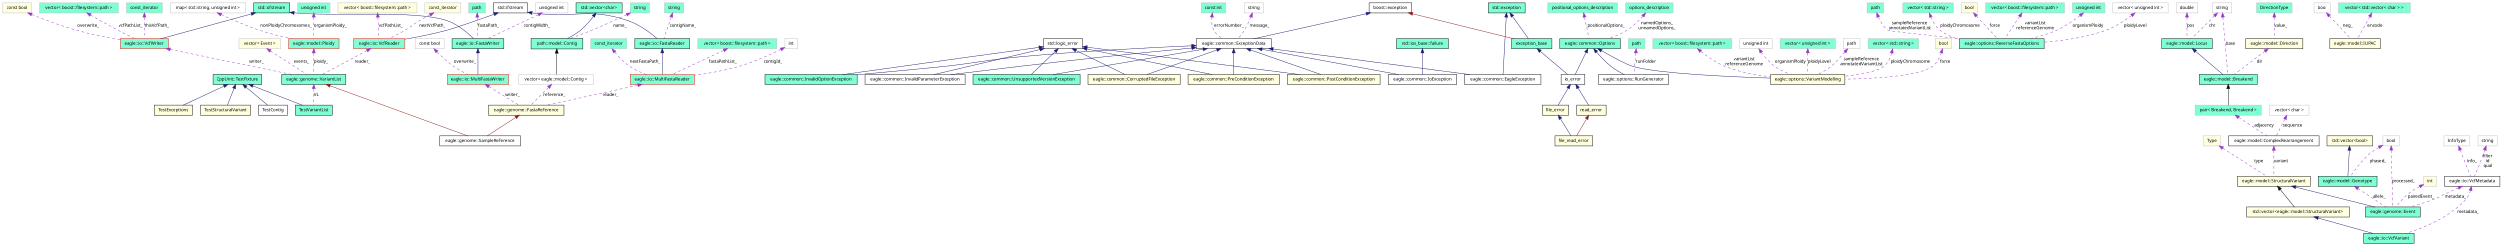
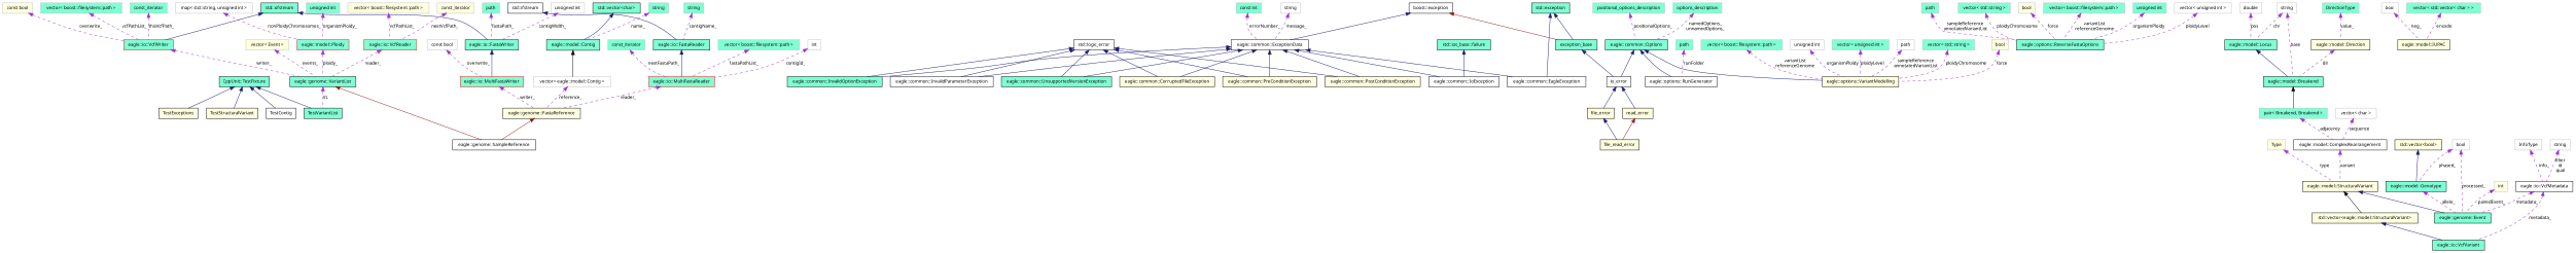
  strict digraph {
    node [color=black fillcolor=aquamarine fontname="FreeSans.ttf" fontsize=10 shape=record style=filled]
    edge [color=darkorchid3 dir=back fontname="FreeSans.ttf" fontsize=10 labelfontname="FreeSans.ttf" labelfontsize=10 style=dashed]
    n1 [fillcolor=white fontcolor=black height=0.30556 label=TestContig width=0.91667]
    n2 [height=0.30556 label="CppUnit::TestFixture" width=1.5278]
    n3 [fillcolor=lightyellow fontcolor=black height=0.30556 label=TestExceptions width=1.2083]
    n4 [fillcolor=lightyellow fontcolor=black height=0.30556 label=TestStructuralVariant width=1.5833]
    n5 [fontcolor=black height=0.30556 label=TestVariantList width=1.1528]
    n6 [height=0.30556 label="eagle::genome::VariantList" width=2.0278]
    n7 [fillcolor=white fontcolor=black height=0.30556 label="eagle::genome::SampleReference" width=2.5556]
    n8 [color=red height=0.30556 label="eagle::io::VcfReader" width=1.625]
    n9 [color=grey75 fillcolor=lightyellow height=0.30556 label="vector\< Event \>" width=1.3194]
    n10 [color=red height=0.30556 label="eagle::model::Ploidy" width=1.5972]
    n11 [color=red height=0.30556 label="eagle::io::VcfWriter" width=1.5278]
    n12 [fillcolor=lightyellow fontcolor=black height=0.30556 label="eagle::genome::FastaReference" width=2.3889]
    n13 [color=red height=0.30556 label="eagle::io::MultiFastaWriter" width=1.9444]
    n14 [color=grey75 fillcolor=white height=0.30556 label="vector\< eagle::model::Contig \>" width=2.3611]
    n15 [color=red height=0.30556 label="eagle::io::MultiFastaReader" width=2.0278]
    n16 [fontcolor=black height=0.30556 label="eagle::io::FastaReader" width=1.7361]
    n17 [fillcolor=white height=0.30556 label="std::ifstream" width=1.0833]
    n18 [color=grey75 height=0.30556 label=string width=0.59722]
    n19 [fontcolor=black height=0.30556 label="eagle::io::FastaWriter" width=1.6389]
    n20 [height=0.30556 label="std::ofstream" width=1.1389]
    n21 [color=grey75 height=0.30556 label=path width=0.52778]
    n22 [color=grey75 fillcolor=white height=0.30556 label="unsigned int" width=1.0278]
    n23 [color=grey75 height=0.30556 label="vector\< boost::filesystem::path \>" width=2.5]
    n24 [color=grey75 fillcolor=white height=0.30556 label=int width=0.375]
    n25 [color=grey75 height=0.30556 label=const_iterator width=1.1389]
    n26 [color=grey75 fillcolor=white height=0.30556 label="const bool" width=0.91667]
    n27 [color=grey75 fillcolor=lightyellow height=0.30556 label="vector\< boost::filesystem::path \>" width=2.5]
    n28 [color=grey75 fillcolor=lightyellow height=0.30556 label=const_iterator width=1.1389]
    n29 [color=grey75 fillcolor=lightyellow height=0.30556 label="const bool" width=0.91667]
    n30 [color=grey75 height=0.30556 label="vector\< boost::filesystem::path \>" width=2.5]
    n31 [color=grey75 height=0.30556 label=const_iterator width=1.1389]
-   n32 [fontcolor=black height=0.30556 label="path::model::Contig" width=1.6389]
+   n32 [fontcolor=black height=0.30556 label="eagle::model::Contig" width=1.6389]
    n33 [height=0.30556 label="std::vector\<char\>" width=1.4583]
    n34 [color=grey75 height=0.30556 label=string width=0.59722]
    n35 [color=grey75 fillcolor=white height=0.30556 label="map\< std::string, unsigned int \>" width=2.375]
    n36 [color=grey75 height=0.30556 label="unsigned int" width=1.0278]
    n37 [fillcolor=lightyellow fontcolor=black height=0.30556 label="eagle::common::CorruptedFileException" width=2.9167]
    n38 [fillcolor=white height=0.30556 label="std::logic_error" width=1.2361]
    n39 [fontcolor=black height=0.30556 label="eagle::common::InvalidOptionException" width=2.9167]
    n40 [fillcolor=white fontcolor=black height=0.30556 label="eagle::common::InvalidParameterException" width=3.1667]
    n41 [fillcolor=lightyellow fontcolor=black height=0.30556 label="eagle::common::PostConditionException" width=2.9306]
    n42 [fillcolor=lightyellow fontcolor=black height=0.30556 label="eagle::common::PreConditionException" width=2.8889]
    n43 [fontcolor=black height=0.30556 label="eagle::common::UnsupportedVersionException" width=3.3889]
    n44 [fillcolor=white height=0.30556 label="eagle::common::ExceptionData" width=2.375]
    n45 [fillcolor=white fontcolor=black height=0.30556 label="eagle::common::EagleException" width=2.4167]
    n46 [fillcolor=white fontcolor=black height=0.30556 label="eagle::common::IoException" width=2.1667]
    n47 [fillcolor=white height=0.30556 label="boost::exception" width=1.3472]
    n48 [fontcolor=black height=0.30556 label=exception_base width=1.2778]
    n49 [fillcolor=white height=0.30556 label=io_error width=0.73611]
    n50 [color=grey75 height=0.30556 label="const int" width=0.77778]
    n51 [color=grey75 fillcolor=white height=0.30556 label=string width=0.59722]
    n52 [height=0.30556 label="std::exception" width=1.1667]
    n53 [height=0.30556 label="std::ios_base::failure" width=1.6389]
    n54 [fillcolor=lightyellow fontcolor=black height=0.30556 label=file_error width=0.81944]
    n55 [fillcolor=lightyellow height=0.30556 label=read_error width=0.91667]
    n56 [fillcolor=lightyellow fontcolor=black height=0.30556 label=file_read_error width=1.1944]
    n57 [fontcolor=black height=0.30556 label="eagle::common::Options" width=1.9167]
    n58 [fontcolor=black height=0.30556 label="eagle::options::ReverseFastaOptions" width=2.6806]
    n59 [fillcolor=white fontcolor=black height=0.30556 label="eagle::options::RunGenerator" width=2.2083]
    n60 [fillcolor=lightyellow fontcolor=black height=0.30556 label="eagle::options::VariantModelling" width=2.3472]
    n61 [color=grey75 height=0.30556 label=positional_options_description width=2.2083]
    n62 [color=grey75 height=0.30556 label=options_description width=1.5]
    n63 [color=grey75 height=0.30556 label=path width=0.52778]
    n64 [color=grey75 height=0.30556 label="vector\< std::string \>" width=1.5972]
    n65 [color=grey75 fillcolor=lightyellow height=0.30556 label=bool width=0.5]
    n66 [color=grey75 height=0.30556 label="vector\< boost::filesystem::path \>" width=2.5]
    n67 [color=grey75 height=0.30556 label="unsigned int" width=1.0278]
    n68 [color=grey75 fillcolor=white height=0.30556 label="vector\< unsigned int \>" width=1.75]
    n69 [color=grey75 height=0.30556 label=path width=0.52778]
    n70 [color=grey75 fillcolor=white height=0.30556 label=path width=0.52778]
    n71 [color=grey75 height=0.30556 label="vector\< std::string \>" width=1.5972]
    n72 [color=grey75 fillcolor=lightyellow height=0.30556 label=bool width=0.5]
    n73 [color=grey75 height=0.30556 label="vector\< boost::filesystem::path \>" width=2.5]
    n74 [color=grey75 fillcolor=white height=0.30556 label="unsigned int" width=1.0278]
    n75 [color=grey75 height=0.30556 label="vector\< unsigned int \>" width=1.75]
    n76 [fontcolor=black height=0.30556 label="eagle::genome::Event" width=1.7361]
    n77 [fillcolor=lightyellow height=0.30556 label="eagle::model::StructuralVariant" width=2.3056]
    n78 [fillcolor=lightyellow height=0.30556 label="std::vector\<eagle::model::StructuralVariant\>" width=3.25]
    n79 [fontcolor=black height=0.30556 label="eagle::io::VcfVariant" width=1.5972]
    n80 [color=grey75 fillcolor=lightyellow height=0.30556 label=Type width=0.52778]
    n81 [fillcolor=white height=0.30556 label="eagle::model::ComplexRearrangement" width=2.8611]
    n82 [color=grey75 height=0.30556 label="pair\< Breakend, Breakend \>" width=2.0972]
    n83 [color=grey75 fillcolor=white height=0.30556 label="vector\< char \>" width=1.25]
    n84 [height=0.30556 label="eagle::model::Genotype" width=1.8611]
    n85 [fillcolor=lightyellow height=0.30556 label="std::vector\<bool\>" width=1.4444]
    n86 [color=grey75 fillcolor=white height=0.30556 label=bool width=0.5]
    n87 [color=grey75 fillcolor=lightyellow height=0.30556 label=int width=0.375]
    n88 [fillcolor=white height=0.30556 label="eagle::io::VcfMetadata" width=1.75]
    n89 [color=grey75 fillcolor=white height=0.30556 label=InfoType width=0.79167]
    n90 [color=grey75 fillcolor=white height=0.30556 label=string width=0.59722]
    n91 [fontcolor=black height=0.30556 label="eagle::model::Breakend" width=1.8333]
    n92 [height=0.30556 label="eagle::model::Locus" width=1.5972]
    n93 [color=grey75 fillcolor=white height=0.30556 label=double width=0.66667]
    n94 [color=grey75 fillcolor=white height=0.30556 label=string width=0.59722]
    n95 [fillcolor=lightyellow height=0.30556 label="eagle::model::Direction" width=1.8056]
    n96 [color=grey75 height=0.30556 label=DirectionType width=1.125]
    n97 [fillcolor=lightyellow fontcolor=black height=0.30556 label="eagle::model::IUPAC" width=1.5972]
    n98 [color=grey75 fillcolor=white height=0.30556 label=bool width=0.5]
    n99 [color=grey75 height=0.30556 label="vector\< std::vector\< char \> \>" width=2.2778]
    subgraph sub_1 {
      n1
      n2
      n3
      n4
      n5
      n6
      n7
      n8
      n9
      n10
      n11
      n12
      n13
      n14
      n15
      n16
      n17
      n18
      n19
      n20
      n21
      n22
      n23
      n24
      n25
      n26
      n27
      n28
      n29
      n30
      n31
      n32
      n33
      n34
      n35
      n36
    }
    subgraph sub_2 {
      n37
      n38
      n39
      n40
      n41
      n42
      n43
      n44
      n45
      n46
      n47
      n48
      n49
      n50
      n51
      n52
      n53
      n54
      n55
      n56
    }
    subgraph sub_3 {
      n57
      n58
      n59
      n60
      n61
      n62
      n63
      n64
      n65
      n66
      n67
      n68
      n69
      n70
      n71
      n72
      n73
      n74
      n75
    }
    subgraph sub_4 {
      n76
      n77
      n78
      n79
      n80
      n81
      n82
      n83
      n84
      n85
      n86
      n87
      n88
      n89
      n90
      n91
      n92
      n93
      n94
      n95
      n96
    }
    subgraph sub_5 {
      n97
      n98
      n99
    }
    n2 -> n1 [color=midnightblue style=solid]
    n2 -> n3 [color=midnightblue style=solid]
    n2 -> n4 [color=midnightblue style=solid]
    n2 -> n5 [color=midnightblue style=solid]
    n6 -> n5 [label=VL]
    n6 -> n7 [color=firebrick4 style=solid]
    n8 -> n6 [label=reader_]
    n9 -> n6 [label=events_]
    n10 -> n6 [label=ploidy_]
    n11 -> n6 [label=writer_]
    n12 -> n7 [color=firebrick4 style=solid]
    n13 -> n12 [label=writer_]
    n14 -> n12 [label=reference_]
    n15 -> n12 [label=reader_]
    n16 -> n15 [color=midnightblue style=solid]
-   n17 -> n8 [color=midnightblue style=solid]
    n17 -> n16 [color=midnightblue style=solid]
    n18 -> n16 [label=contigName_]
    n19 -> n13 [color=midnightblue style=solid]
    n20 -> n11 [color=midnightblue style=solid]
    n20 -> n19 [color=midnightblue style=solid]
    n21 -> n19 [label=fastaPath_]
    n22 -> n19 [label=contigWidth_]
    n23 -> n15 [label=fastaPathList_]
    n24 -> n15 [label=contigId_]
    n25 -> n15 [label=nextFastaPath_]
    n26 -> n13 [label=overwrite_]
    n27 -> n8 [label=vcfPathList_]
    n28 -> n8 [label=nextVcfPath_]
    n29 -> n11 [label=overwrite_]
    n30 -> n11 [label=vcfPathList_]
    n31 -> n11 [label=thisVcfPath_]
    n32 -> n14 [color="" style=""]
    n33 -> n32 [color=midnightblue style=solid]
    n34 -> n32 [label=name_]
    n35 -> n10 [label=nonPloidyChromosomes_]
    n36 -> n10 [label=organismPloidy_]
    n38 -> n37 [color=midnightblue style=solid]
    n38 -> n39 [color=midnightblue style=solid]
    n38 -> n40 [color=midnightblue style=solid]
    n38 -> n41 [color=midnightblue style=solid]
    n38 -> n42 [color=midnightblue style=solid]
    n38 -> n43 [color=midnightblue style=solid]
    n44 -> n37 [color=midnightblue style=solid]
    n44 -> n39 [color=midnightblue style=solid]
    n44 -> n40 [color=midnightblue style=solid]
    n44 -> n41 [color=midnightblue style=solid]
    n44 -> n42 [color=midnightblue style=solid]
    n44 -> n43 [color=midnightblue style=solid]
    n44 -> n45 [color=midnightblue style=solid]
    n44 -> n46 [color=midnightblue style=solid]
    n47 -> n44 [color=midnightblue style=solid]
    n47 -> n48 [color=firebrick4 style=solid]
    n48 -> n49 [color=midnightblue style=solid]
    n49 -> n54 [color=midnightblue style=solid]
    n49 -> n55 [color=midnightblue style=solid]
    n50 -> n44 [label=errorNumber_]
    n51 -> n44 [label=message_]
    n52 -> n45 [color=midnightblue style=solid]
    n52 -> n48 [color=midnightblue style=solid]
    n53 -> n46 [color=midnightblue style=solid]
    n54 -> n56 [color=midnightblue style=solid]
    n55 -> n56 [color=firebrick4 style=solid]
    n57 -> n49 [color=midnightblue style=solid]
    n57 -> n59 [color=midnightblue style=solid]
    n57 -> n60 [color=midnightblue style=solid]
    n61 -> n57 [label=positionalOptions_]
    n62 -> n57 [label="namedOptions_\nunnamedOptions_"]
    n63 -> n58 [label="sampleReference\nannotatedVariantList"]
    n64 -> n58 [label=ploidyChromosome]
    n65 -> n58 [label=force]
    n66 -> n58 [label="variantList\nreferenceGenome"]
    n67 -> n58 [label=organismPloidy]
    n68 -> n58 [label=ploidyLevel]
    n69 -> n59 [label=runFolder]
    n70 -> n60 [label="sampleReference\nannotatedVariantList"]
    n71 -> n60 [label=ploidyChromosome]
    n72 -> n60 [label=force]
    n73 -> n60 [label="variantList\nreferenceGenome"]
    n74 -> n60 [label=organismPloidy]
    n75 -> n60 [label=ploidyLevel]
    n77 -> n76 [color=midnightblue style=solid]
    n77 -> n78 [color="" style=""]
    n78 -> n79 [color=midnightblue style=solid]
    n80 -> n77 [label=type]
    n81 -> n77 [label=variant]
    n82 -> n81 [label=adjacency]
    n83 -> n81 [label=sequence]
    n84 -> n76 [label=allele_]
    n85 -> n84 [color=midnightblue style=solid]
    n86 -> n76 [label=processed_]
    n86 -> n84 [label=phased_]
    n87 -> n76 [label=pairedEvent_]
    n88 -> n76 [label=metadata_]
    n88 -> n79 [label=metadata_]
    n89 -> n88 [label=info_]
    n90 -> n88 [label="filter\nid\nqual"]
    n91 -> n82 [color="" style=""]
    n92 -> n91 [color=midnightblue style=solid]
    n93 -> n92 [label=pos]
    n94 -> n91 [label=base]
    n94 -> n92 [label=chr]
    n95 -> n91 [label=dir]
    n96 -> n95 [label=value_]
    n98 -> n97 [label=neg_]
    n99 -> n97 [label=encode]
  }
